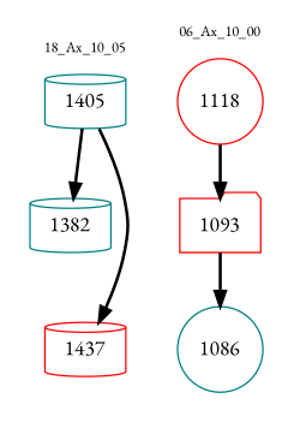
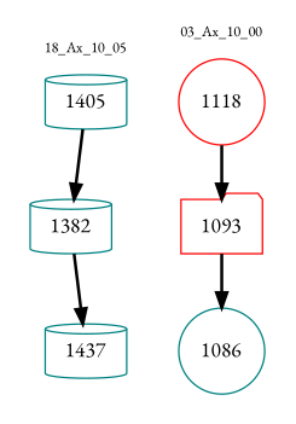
  digraph {
    fontname="EB Garamond"
    node [color=teal fontname="EB Garamond" shape=cylinder]
    edge [color=black fontname="EB Garamond" style=bold]
    n1 [label=1405]
    n2 [label=1382]
-   n3 [color=red label=1437]
+   n3 [label=1437]
    n4 [color=red label=1093 shape=folder]
    n5 [label=1086 shape=circle]
    n6 [color=red label=1118 shape=circle]
    subgraph cluster_1 {
      color=white
      fontsize=10
      label="18_Ax_10_05"
      n1
      n2
      n3
    }
    subgraph cluster_2 {
      color=white
      fontsize=10
-     label="06_Ax_10_00"
+     label="03_Ax_10_00"
      n4
      n5
      n6
    }
    n1 -> n2
-   n1 -> n3
+   n2 -> n3
    n4 -> n5
    n6 -> n4
  }
